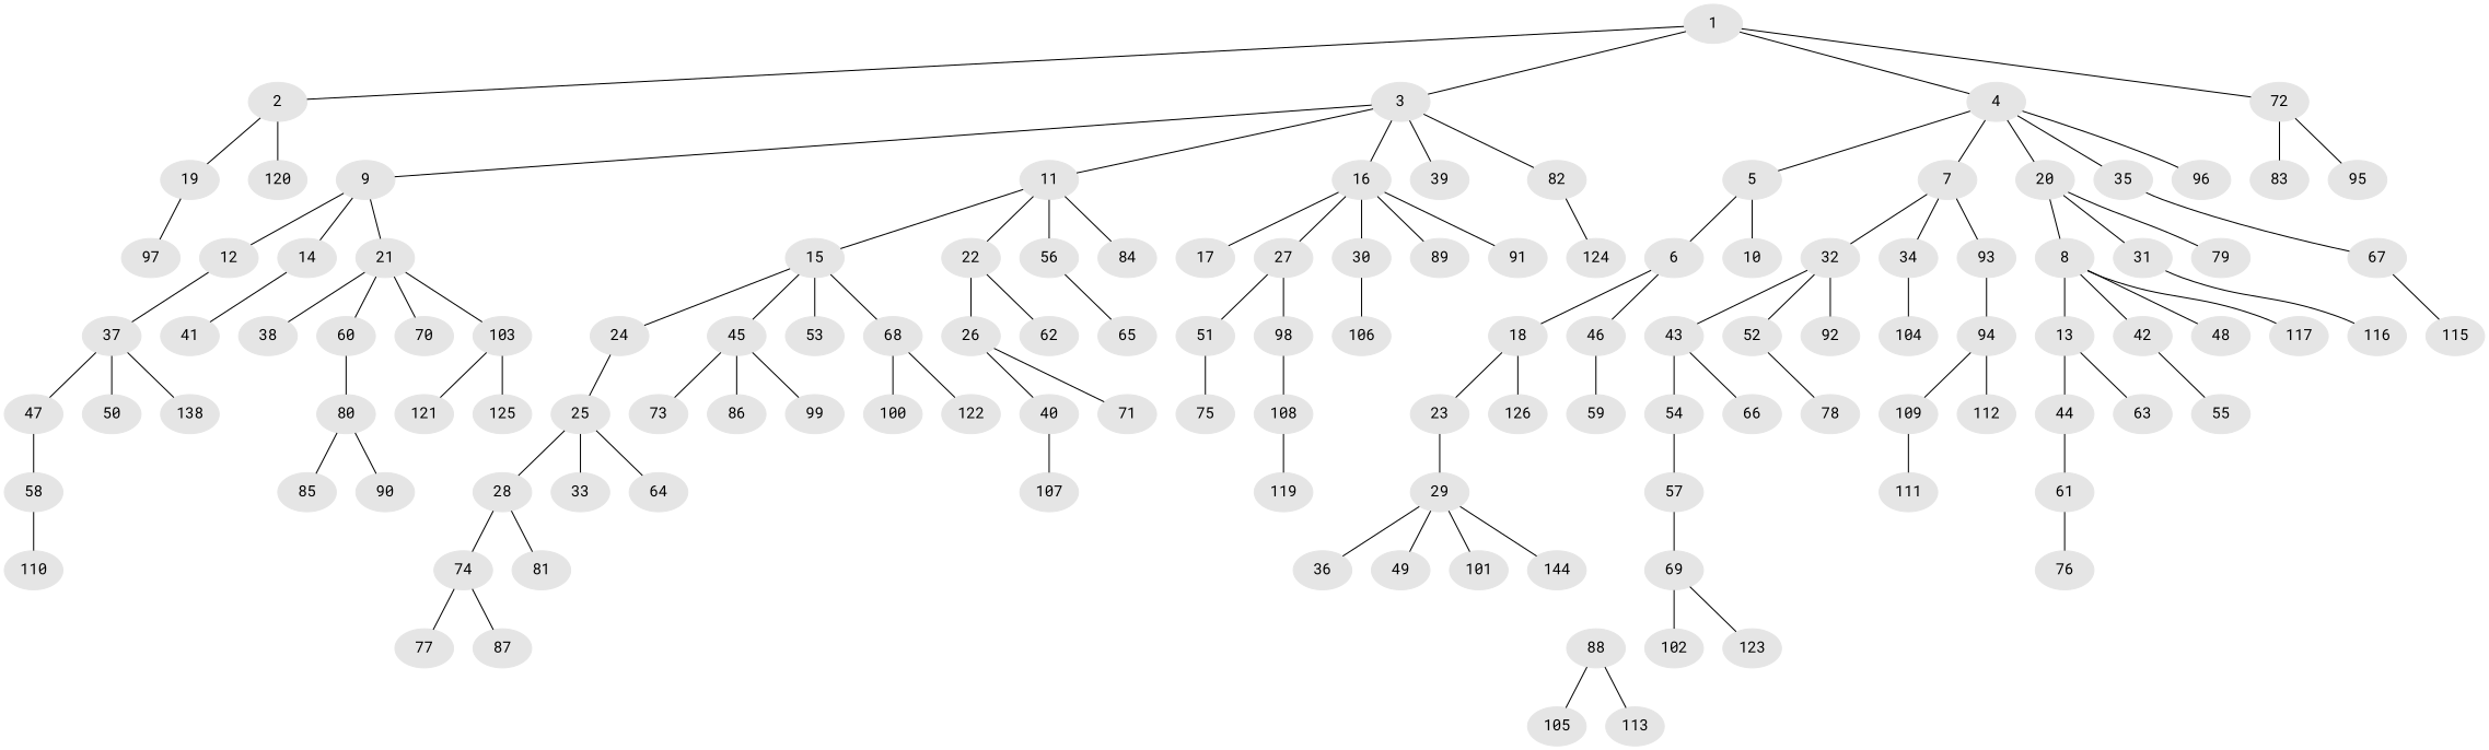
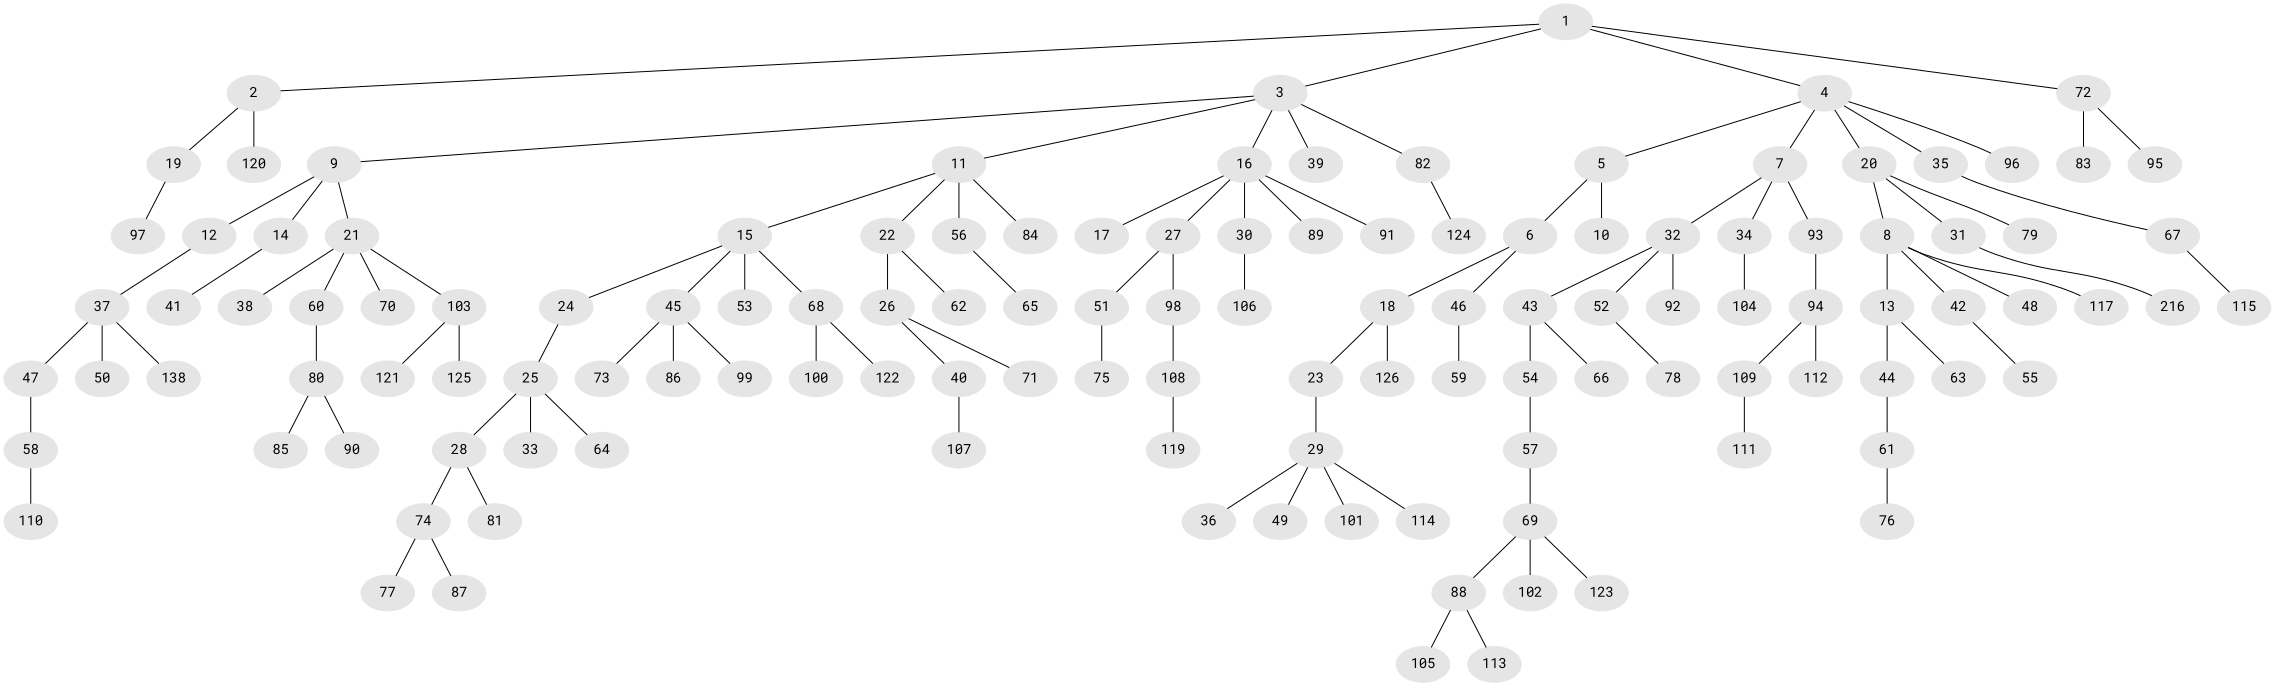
  graph {
    fontname="Roboto Mono"
    node [color=gray90 fontname="Roboto Mono" style=filled]
    edge [fontname="Roboto Mono"]
    1
    2
    3
    4
    72
    19
    120
    9
    11
    16
    39
    82
    5
    7
    20
    35
    96
    8
    13
    42
    48
    117
    83
    95
    97
    12
    14
    21
    15
    22
    56
    84
    17
    27
    30
    89
    91
    124
    6
    10
    32
    34
    93
    31
    79
    67
    18
    46
    23
    126
    59
    43
    52
    92
    104
    94
    44
    63
    55
    37
    41
    38
    60
    70
    103
    24
    45
    53
    68
    26
    62
    65
    47
    50
    n75 [label=138]
    61
    25
    73
    86
    99
    100
    122
    51
    98
    106
    29
-   116
+   116 [label=216]
    80
    121
    125
    40
    71
    36
    49
    101
-   114 [label=144]
+   114
    28
    33
    64
    74
    81
    107
    75
    108
    77
    87
    54
    66
    78
    115
    58
    57
    76
    110
    69
    88
    102
    123
    85
    90
    105
    113
    109
    112
    111
    119
    1 -- 2
    1 -- 3
    1 -- 4
    1 -- 72
    2 -- 19
    2 -- 120
    3 -- 9
    3 -- 11
    3 -- 16
    3 -- 39
    3 -- 82
    4 -- 5
    4 -- 7
    4 -- 20
    4 -- 35
    4 -- 96
    72 -- 83
    72 -- 95
    19 -- 97
    9 -- 12
    9 -- 14
    9 -- 21
    11 -- 15
    11 -- 22
    11 -- 56
    11 -- 84
    16 -- 17
    16 -- 27
    16 -- 30
    16 -- 89
    16 -- 91
    82 -- 124
    5 -- 6
    5 -- 10
    7 -- 32
    7 -- 34
    7 -- 93
    20 -- 8
    20 -- 31
    20 -- 79
    35 -- 67
    8 -- 13
    8 -- 42
    8 -- 48
    8 -- 117
    13 -- 44
    13 -- 63
    42 -- 55
    12 -- 37
    14 -- 41
    21 -- 38
    21 -- 60
    21 -- 70
    21 -- 103
    15 -- 24
    15 -- 45
    15 -- 53
    15 -- 68
    22 -- 26
    22 -- 62
    56 -- 65
    27 -- 51
    27 -- 98
    30 -- 106
    6 -- 18
    6 -- 46
    32 -- 43
    32 -- 52
    32 -- 92
    34 -- 104
    93 -- 94
    31 -- 116
    67 -- 115
    18 -- 23
    18 -- 126
    46 -- 59
    23 -- 29
    43 -- 54
    43 -- 66
    52 -- 78
    94 -- 109
    94 -- 112
    44 -- 61
    37 -- 47
    37 -- 50
    37 -- n75
    60 -- 80
    103 -- 121
    103 -- 125
    24 -- 25
    45 -- 73
    45 -- 86
    45 -- 99
    68 -- 100
    68 -- 122
    26 -- 40
    26 -- 71
    47 -- 58
    61 -- 76
    25 -- 28
    25 -- 33
    25 -- 64
    51 -- 75
    98 -- 108
    29 -- 36
    29 -- 49
    29 -- 101
    29 -- 114
    80 -- 85
    80 -- 90
    40 -- 107
    28 -- 74
    28 -- 81
    74 -- 77
    74 -- 87
    108 -- 119
    54 -- 57
    58 -- 110
    57 -- 69
+   69 -- 88
    69 -- 102
    69 -- 123
    88 -- 105
    88 -- 113
    109 -- 111
  }
